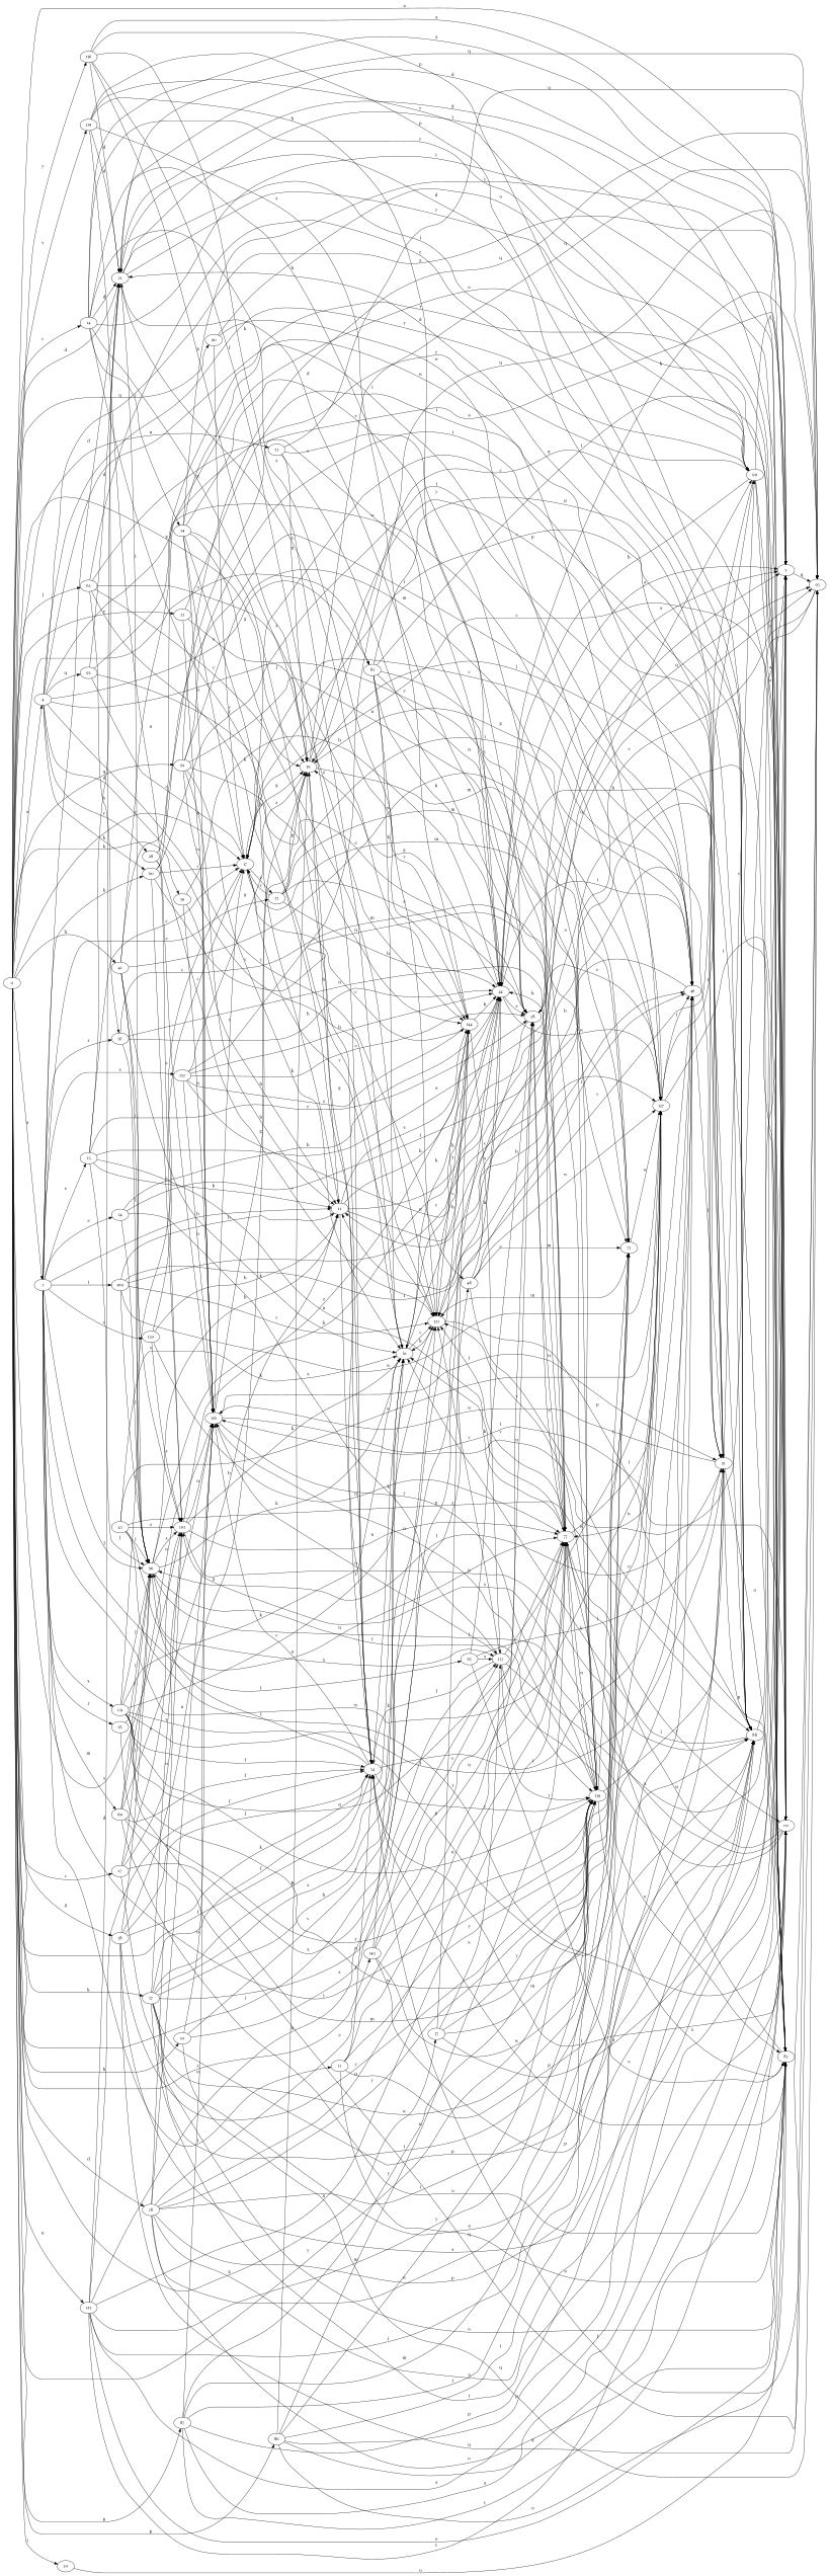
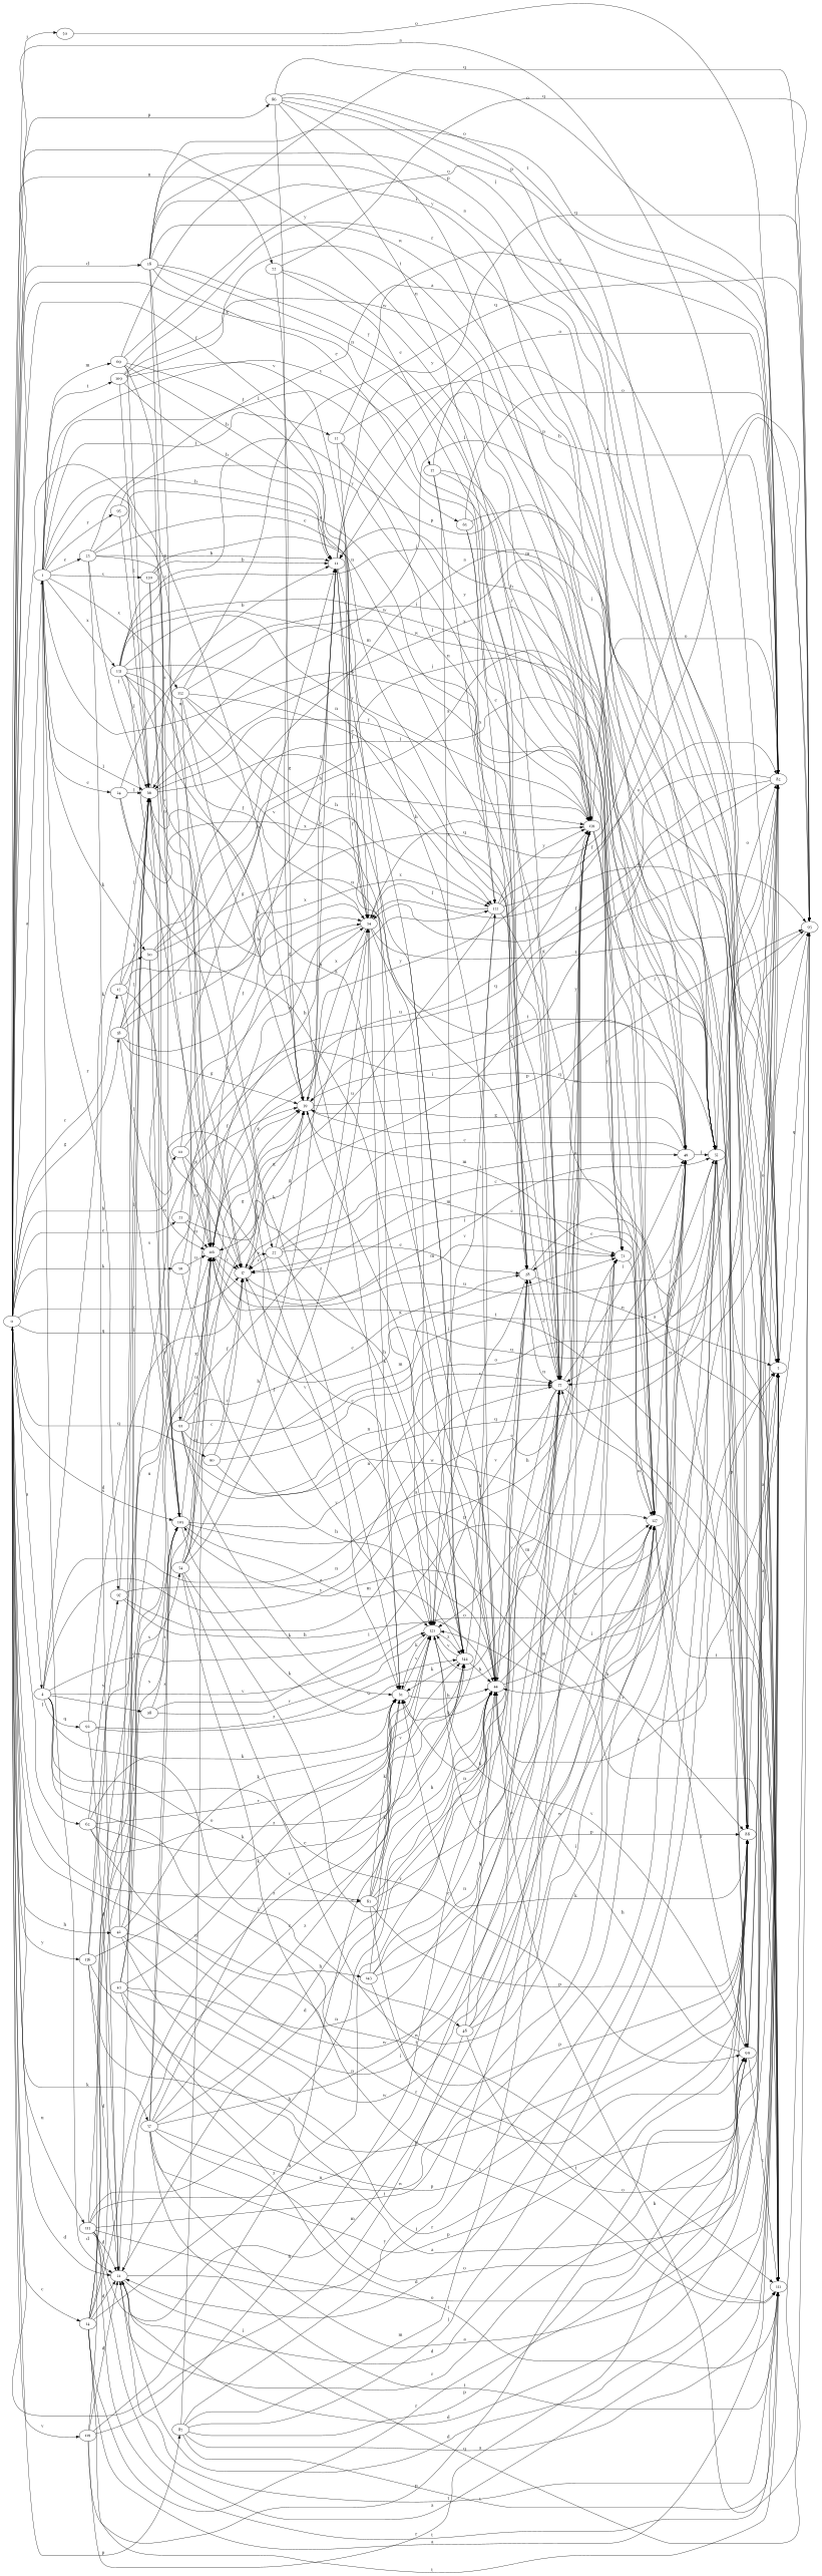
  strict digraph {
    fontname="Playfair Display"
    rankdir=LR
    node [fontname="Playfair Display"]
    edge [fontname="Playfair Display"]
    0
    1
    4
    5
    10
    13
    14
    17
    18
    21
    23
    34
    37
    38
    39
    42
    48
    50
    57
    59
    62
    72
    81
    86
    87
    90
    91
    105
    113
    119
    136
    139
    143
    11
    24
    25
    27
    53
    60
    65
    66
    69
    95
    97
    109
    120
    127
    131
    132
    49
    92
    98
    99
    111
    121
    93
    116
    133
    44
    144
    54
    71
    82
    28
    77
    88
    55
    61
    43
    0 -> 1 [label=a]
    0 -> 4 [label=a]
    0 -> 5 [label=a]
    0 -> 10 [label=b]
    0 -> 13 [label=c]
    0 -> 14 [label=c]
    0 -> 17 [label=c]
    0 -> 18 [label=d]
    0 -> 21 [label=d]
    0 -> 23 [label=e]
    0 -> 34 [label=f]
    0 -> 37 [label=g]
    0 -> 38 [label=g]
    0 -> 39 [label=g]
    0 -> 42 [label=h]
-   0 -> 48 [label=i]
+   48 -> 0 [label=i]
    0 -> 50 [label=j]
    0 -> 57 [label=k]
    0 -> 59 [label=k]
    0 -> 62 [label=l]
    0 -> 72 [label=n]
    0 -> 81 [label=o]
    0 -> 86 [label=p]
    0 -> 87 [label=p]
    0 -> 90 [label=q]
    0 -> 91 [label=q]
    0 -> 105 [label=s]
    0 -> 113 [label=u]
    0 -> 119 [label=v]
    0 -> 136 [label=y]
    0 -> 139 [label=y]
    0 -> 143 [label=z]
    1 -> 21 [label=d]
    1 -> 139 [label=y]
    1 -> 11 [label=b]
    1 -> 24 [label=e]
    1 -> 25 [label=e]
    1 -> 27 [label=e]
    1 -> 53 [label=j]
    1 -> 60 [label=k]
    1 -> 65 [label=l]
    1 -> 66 [label=l]
    1 -> 69 [label=m]
    1 -> 95 [label=r]
    1 -> 97 [label=r]
    1 -> 109 [label=t]
    1 -> 120 [label=v]
    1 -> 127 [label=w]
    1 -> 131 [label=x]
    1 -> 132 [label=x]
    4 -> 5 [label=a]
    4 -> 48 [label=i]
    4 -> 81 [label=o]
    4 -> 139 [label=y]
    4 -> 60 [label=k]
    4 -> 49 [label=i]
    4 -> 92 [label=q]
    4 -> 98 [label=r]
    4 -> 99 [label=r]
    4 -> 111 [label=t]
    4 -> 121 [label=v]
    5 -> 21 [label=d]
    5 -> 93 [label=q]
    10 -> 121 [label=v]
    10 -> 93 [label=q]
    10 -> 116 [label=u]
    10 -> 133 [label=x]
    13 -> 105 [label=s]
    13 -> 66 [label=l]
    13 -> 49 [label=i]
    13 -> 116 [label=u]
    13 -> 133 [label=x]
    14 -> 5 [label=a]
    14 -> 21 [label=d]
    14 -> 34 [label=f]
    14 -> 39 [label=g]
    14 -> 99 [label=r]
    14 -> 111 [label=t]
    14 -> 44 [label=h]
    14 -> 144 [label=z]
    14 -> 54 [label=j]
    17 -> 39 [label=g]
    17 -> 27 [label=e]
    17 -> 121 [label=v]
    17 -> 71 [label=m]
    18 -> 5 [label=a]
    18 -> 105 [label=s]
    18 -> 139 [label=y]
    18 -> 127 [label=w]
    18 -> 49 [label=i]
    18 -> 116 [label=u]
    18 -> 82 [label=o]
    18 -> 28 [label=e]
    18 -> 77 [label=n]
    18 -> 88 [label=p]
    21 -> 66 [label=l]
    21 -> 99 [label=r]
    21 -> 111 [label=t]
    21 -> 93 [label=q]
    21 -> 144 [label=z]
    21 -> 55 [label=j]
    23 -> 49 [label=i]
    23 -> 116 [label=u]
    23 -> 144 [label=z]
    34 -> 39 [label=g]
    34 -> 139 [label=y]
    34 -> 66 [label=l]
    34 -> 49 [label=i]
    34 -> 111 [label=t]
    34 -> 116 [label=u]
    34 -> 61 [label=k]
    37 -> 5 [label=a]
    37 -> 139 [label=y]
    37 -> 133 [label=x]
    37 -> 144 [label=z]
    37 -> 71 [label=m]
    38 -> 5 [label=a]
    38 -> 34 [label=f]
    38 -> 39 [label=g]
    38 -> 139 [label=y]
    38 -> 66 [label=l]
    38 -> 93 [label=q]
    38 -> 61 [label=k]
    39 -> 11 [label=b]
    39 -> 93 [label=q]
    39 -> 71 [label=m]
    39 -> 88 [label=p]
    39 -> 55 [label=j]
    42 -> 105 [label=s]
    42 -> 66 [label=l]
    42 -> 127 [label=w]
    42 -> 49 [label=i]
    42 -> 99 [label=r]
    42 -> 61 [label=k]
    48 -> 127 [label=w]
    48 -> 49 [label=i]
    48 -> 44 [label=h]
    48 -> 71 [label=m]
    48 -> 82 [label=o]
    50 -> 82 [label=o]
    57 -> 5 [label=a]
    57 -> 34 [label=f]
    57 -> 105 [label=s]
    57 -> 127 [label=w]
    57 -> 111 [label=t]
    57 -> 121 [label=v]
    57 -> 44 [label=h]
    57 -> 144 [label=z]
    57 -> 82 [label=o]
    57 -> 77 [label=n]
    57 -> 88 [label=p]
    59 -> 11 [label=b]
    59 -> 116 [label=u]
    59 -> 44 [label=h]
    62 -> 97 [label=x]
    62 -> 99 [label=r]
    62 -> 121 [label=v]
    62 -> 144 [label=z]
    62 -> 28 [label=e]
    62 -> 61 [label=k]
    72 -> 39 [label=g]
    72 -> 139 [label=y]
    72 -> 93 [label=q]
    72 -> 28 [label=e]
    81 -> 139 [label=y]
    81 -> 111 [label=t]
    81 -> 121 [label=v]
    81 -> 44 [label=h]
    81 -> 77 [label=n]
    81 -> 88 [label=p]
    81 -> 61 [label=k]
    86 -> 39 [label=g]
    86 -> 139 [label=y]
-   86 -> 111 [label=q]
+   86 -> 111 [label=t]
    86 -> 82 [label=o]
    86 -> 77 [label=n]
    86 -> 88 [label=p]
    86 -> 55 [label=j]
    87 -> 5 [label=a]
    87 -> 139 [label=y]
    87 -> 111 [label=t]
    87 -> 116 [label=u]
    87 -> 71 [label=m]
    87 -> 88 [label=p]
    87 -> 55 [label=j]
    90 -> 17 [label=c]
    90 -> 127 [label=w]
    90 -> 82 [label=o]
    91 -> 11 [label=b]
    91 -> 93 [label=q]
    91 -> 116 [label=u]
    91 -> 71 [label=m]
    91 -> 28 [label=e]
    91 -> 77 [label=n]
    91 -> 55 [label=j]
    91 -> 61 [label=k]
    105 -> 116 [label=u]
    105 -> 144 [label=z]
    105 -> 77 [label=n]
    105 -> 88 [label=p]
    105 -> 61 [label=k]
    113 -> 5 [label=a]
    113 -> 21 [label=d]
    113 -> 34 [label=f]
    113 -> 49 [label=i]
    113 -> 111 [label=t]
    113 -> 44 [label=h]
    113 -> 71 [label=m]
    113 -> 82 [label=o]
    113 -> 77 [label=n]
    119 -> 21 [label=d]
    119 -> 99 [label=r]
    119 -> 116 [label=u]
    119 -> 44 [label=h]
    119 -> 144 [label=z]
    119 -> 88 [label=p]
    136 -> 5 [label=a]
    136 -> 21 [label=d]
    136 -> 34 [label=f]
    136 -> 39 [label=g]
    136 -> 88 [label=p]
    136 -> 61 [label=k]
    139 -> 121 [label=v]
    139 -> 116 [label=u]
    139 -> 71 [label=y]
    139 -> 82 [label=o]
    139 -> 77 [label=n]
    139 -> 55 [label=j]
    143 -> 127 [label=w]
    143 -> 28 [label=e]
    143 -> 77 [label=n]
    143 -> 88 [label=p]
    143 -> 61 [label=k]
    11 -> 34 [label=f]
    11 -> 93 [label=q]
    11 -> 44 [label=h]
    11 -> 144 [label=z]
    11 -> 82 [label=o]
    24 -> 66 [label=l]
    24 -> 133 [label=x]
    24 -> 44 [label=h]
    24 -> 55 [label=j]
    25 -> 5 [label=a]
    25 -> 17 [label=c]
    25 -> 21 [label=d]
    25 -> 11 [label=b]
    25 -> 66 [label=l]
    25 -> 28 [label=e]
    25 -> 77 [label=n]
    27 -> 17 [label=c]
    27 -> 39 [label=g]
    27 -> 49 [label=i]
    27 -> 44 [label=h]
    27 -> 71 [label=m]
    27 -> 28 [label=e]
    53 -> 34 [label=f]
    53 -> 139 [label=y]
    53 -> 82 [label=o]
    53 -> 77 [label=n]
    53 -> 88 [label=p]
    60 -> 5 [label=a]
    60 -> 17 [label=c]
    60 -> 105 [label=s]
    60 -> 77 [label=n]
    60 -> 55 [label=j]
    65 -> 133 [label=x]
    65 -> 82 [label=o]
    65 -> 28 [label=e]
    65 -> 55 [label=j]
    66 -> 105 [label=s]
    66 -> 139 [label=y]
    66 -> 11 [label=b]
    66 -> 133 [label=x]
    66 -> 44 [label=h]
    66 -> 61 [label=k]
    69 -> 34 [label=f]
    69 -> 11 [label=b]
    69 -> 66 [label=l]
    69 -> 93 [label=q]
    69 -> 116 [label=u]
    69 -> 82 [label=o]
    95 -> 139 [label=y]
    95 -> 66 [label=l]
    97 -> 66 [label=l]
    97 -> 44 [label=h]
    97 -> 71 [label=m]
    97 -> 77 [label=n]
    109 -> 11 [label=b]
    109 -> 66 [label=l]
    109 -> 127 [label=w]
    109 -> 49 [label=i]
    109 -> 99 [label=r]
    109 -> 121 [label=v]
    120 -> 17 [label=c]
    120 -> 105 [label=s]
    120 -> 11 [label=b]
    120 -> 77 [label=n]
    127 -> 49 [label=i]
    127 -> 99 [label=r]
    127 -> 111 [label=t]
    127 -> 28 [label=e]
    131 -> 17 [label=c]
    131 -> 34 [label=f]
    131 -> 139 [label=y]
    131 -> 66 [label=l]
    131 -> 127 [label=w]
    131 -> 121 [label=v]
    131 -> 71 [label=m]
    131 -> 77 [label=n]
    131 -> 88 [label=p]
    131 -> 55 [label=j]
    131 -> 61 [label=k]
    132 -> 39 [label=g]
    132 -> 127 [label=w]
    132 -> 93 [label=q]
    132 -> 116 [label=u]
    132 -> 44 [label=h]
    132 -> 144 [label=z]
    132 -> 28 [label=e]
    49 -> 17 [label=c]
    49 -> 39 [label=g]
    49 -> 11 [label=b]
    49 -> 77 [label=n]
    49 -> 55 [label=j]
    92 -> 17 [label=c]
    92 -> 21 [label=d]
    92 -> 127 [label=w]
    92 -> 144 [label=z]
    98 -> 105 [label=s]
    98 -> 121 [label=v]
    98 -> 82 [label=o]
    99 -> 5 [label=a]
    99 -> 111 [label=t]
    99 -> 121 [label=v]
    99 -> 44 [label=h]
    99 -> 82 [label=o]
    111 -> 17 [label=c]
    111 -> 105 [label=s]
    111 -> 66 [label=l]
    111 -> 77 [label=n]
    121 -> 144 [label=z]
    121 -> 71 [label=m]
    121 -> 88 [label=p]
    121 -> 61 [label=k]
    93 -> 34 [label=f]
    93 -> 121 [label=v]
    93 -> 116 [label=u]
    93 -> 44 [label=h]
    116 -> 17 [label=c]
    116 -> 39 [label=g]
    116 -> 139 [label=y]
    116 -> 111 [label=t]
    116 -> 55 [label=j]
    133 -> 5 [label=a]
    133 -> 34 [label=f]
    133 -> 139 [label=y]
    133 -> 127 [label=w]
    133 -> 121 [label=v]
    133 -> 116 [label=u]
    133 -> 82 [label=o]
    44 -> 5 [label=a]
    44 -> 21 [label=d]
    44 -> 39 [label=g]
    44 -> 127 [label=w]
    44 -> 49 [label=i]
    44 -> 28 [label=e]
    44 -> 61 [label=k]
    144 -> 17 [label=c]
    144 -> 121 [label=v]
    144 -> 133 [label=x]
    144 -> 44 [label=h]
    144 -> 61 [label=k]
    54 -> 17 [label=c]
    54 -> 34 [label=f]
    54 -> 39 [label=g]
    54 -> 11 [label=b]
    54 -> 127 [label=w]
    54 -> 111 [label=t]
    54 -> 116 [label=u]
    54 -> 28 [label=e]
    71 -> 127 [label=w]
    82 -> 17 [label=c]
    82 -> 21 [label=d]
    82 -> 34 [label=f]
    82 -> 39 [label=g]
    82 -> 11 [label=b]
    82 -> 77 [label=n]
    28 -> 5 [label=a]
    28 -> 121 [label=v]
    28 -> 93 [label=q]
    28 -> 77 [label=n]
    77 -> 139 [label=y]
    77 -> 49 [label=i]
    77 -> 111 [label=t]
    77 -> 121 [label=v]
    77 -> 44 [label=h]
    77 -> 28 [label=e]
    77 -> 61 [label=k]
    88 -> 5 [label=a]
    88 -> 17 [label=c]
    88 -> 21 [label=d]
    88 -> 61 [label=k]
    55 -> 21 [label=d]
    55 -> 66 [label=l]
    55 -> 99 [label=r]
    55 -> 116 [label=u]
    55 -> 44 [label=h]
    55 -> 82 [label=o]
    55 -> 88 [label=p]
    61 -> 121 [label=v]
    61 -> 44 [label=h]
    43 -> 105 [label=s]
    43 -> 66 [label=l]
    43 -> 127 [label=w]
    43 -> 111 [label=t]
    43 -> 77 [label=n]
    43 -> 88 [label=p]
    43 -> 61 [label=k]
  }
